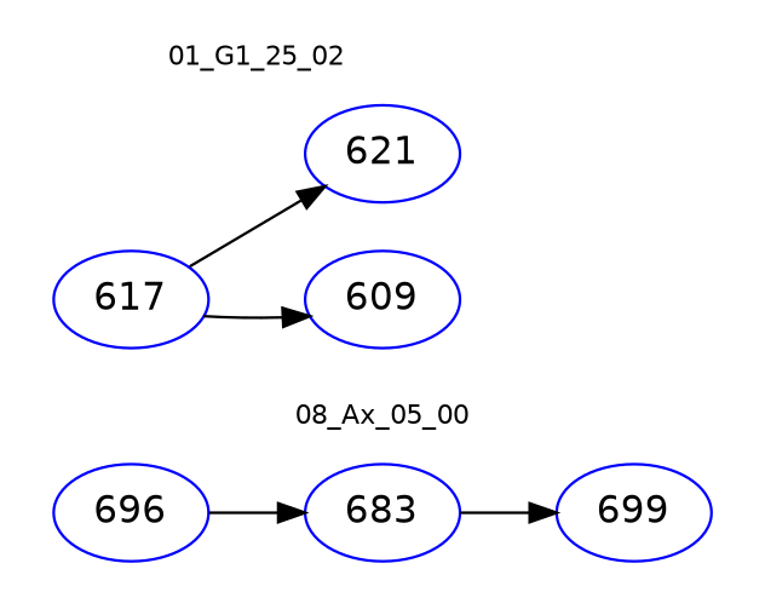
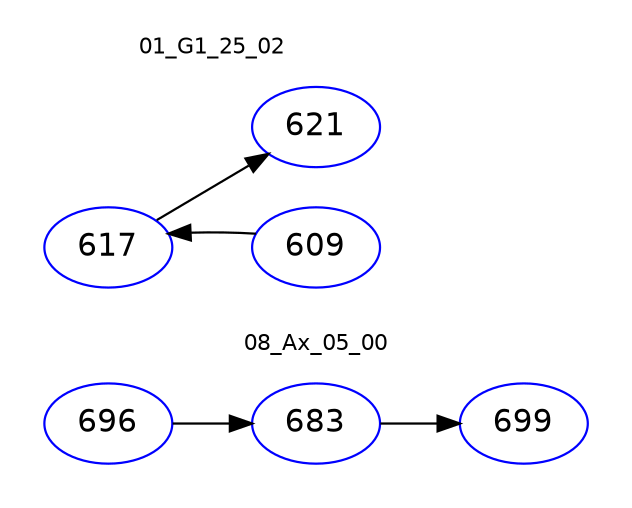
  digraph {
    fontname="DejaVu Sans"
    rankdir=LR
    node [color=blue fontname="DejaVu Sans"]
    edge [color=black fontname="DejaVu Sans"]
    n1 [label=696]
    n2 [label=683]
    n3 [label=699]
    n4 [label=617]
    n5 [label=609]
    n6 [label=621]
    subgraph cluster_1 {
      color=white
      fontsize=10
      label="08_Ax_05_00"
      n1
      n2
      n3
    }
    subgraph cluster_2 {
      color=white
      fontsize=10
      label="01_G1_25_02"
      n4
      n5
      n6
    }
    n1 -> n2
    n2 -> n3
-   n4 -> n5
+   n5 -> n4
    n4 -> n6
  }
